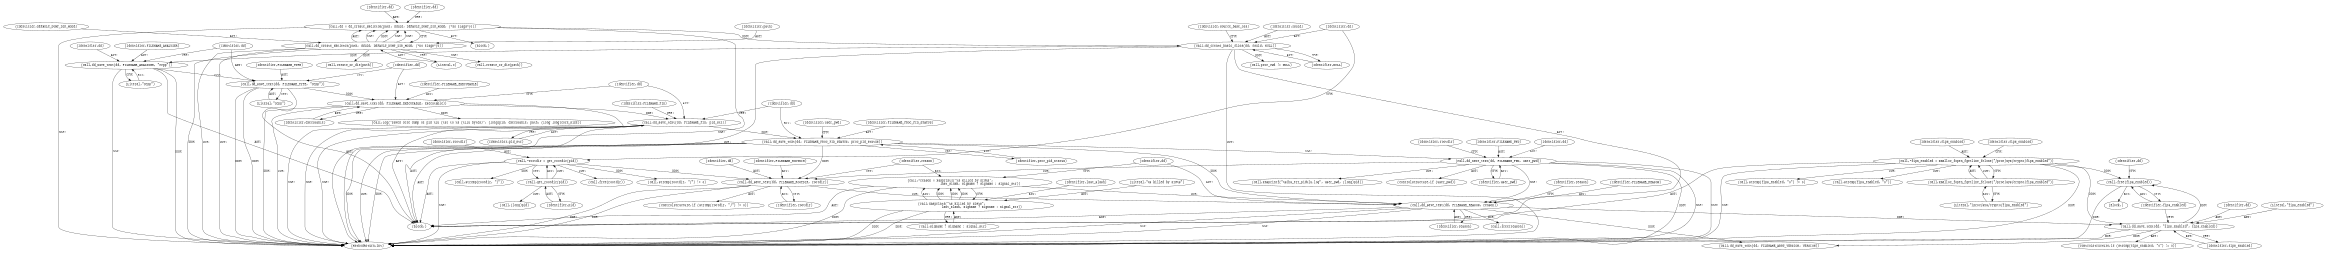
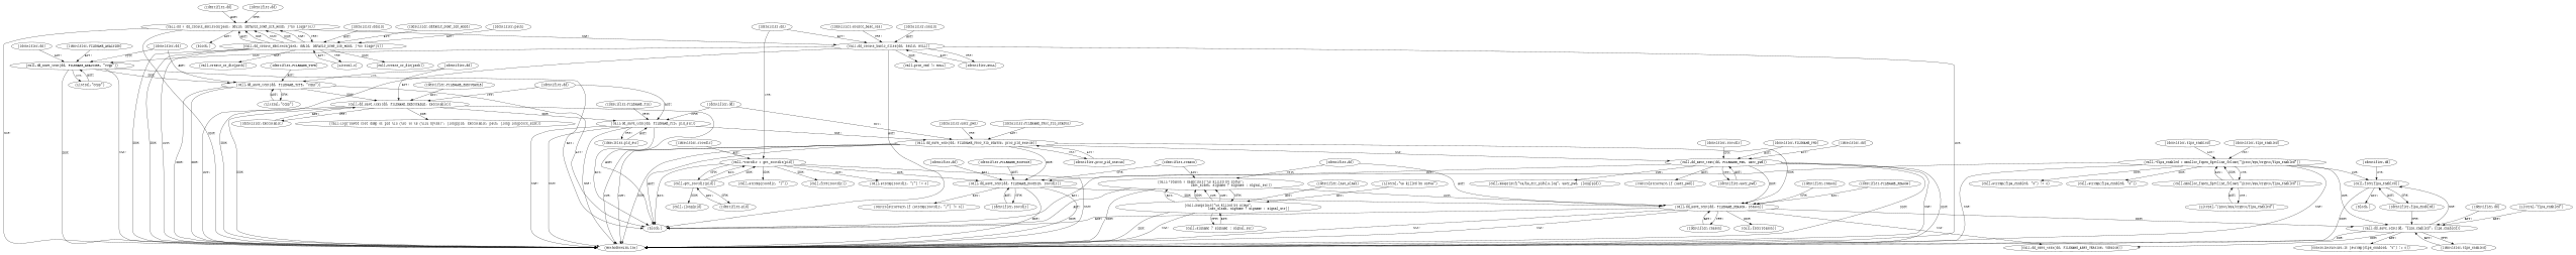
  digraph {
    fontname="Courier Prime"
    node [fontname="Courier Prime"]
    edge [fontname="Courier Prime"]
    n1 [label="(Call,free(fips_enabled))"]
    n2 [label="(Block,)"]
    n3 [label="(Identifier,fips_enabled)"]
    n4 [label="(MethodReturn,int)"]
    n5 [label="(Call,dd_save_text(dd, \"fips_enabled\", fips_enabled))"]
    n6 [label="(ControlStructure,if (strcmp(fips_enabled, \"0\") != 0))"]
    n7 [label="(Identifier,fips_enabled)"]
    n8 [label="(Call,dd_save_text(dd, FILENAME_ABRT_VERSION, VERSION))"]
    n9 [label="(Call,dd_save_text(dd, FILENAME_REASON, reason))"]
    n10 [label="(Block,)"]
    n11 [label="(Identifier,reason)"]
    n12 [label="(Call,free(reason))"]
    n13 [label="(Call,dd_save_text(dd, FILENAME_PROC_PID_STATUS, proc_pid_status))"]
    n14 [label="(Call,dd_save_text(dd, FILENAME_ROOTDIR, rootdir))"]
    n15 [label="(Call,dd_save_text(dd, FILENAME_PWD, user_pwd))"]
    n16 [label="(Identifier,proc_pid_status)"]
    n17 [label="(Identifier,rootdir)"]
    n18 [label="(ControlStructure,if (strcmp(rootdir, \"/\") != 0))"]
    n19 [label="(Call,xasprintf(\"%s/hs_err_pid%lu.log\", user_pwd, (long)pid))"]
    n20 [label="(ControlStructure,if (user_pwd))"]
    n21 [label="(Identifier,user_pwd)"]
    n22 [label="(Call,dd_save_text(dd, FILENAME_PID, pid_str))"]
    n23 [label="(Identifier,pid_str)"]
    n24 [label="(Call,dd_save_text(dd, FILENAME_EXECUTABLE, executable))"]
    n25 [label="(Identifier,executable)"]
    n26 [label="(Call,log(\"Saved core dump of pid %lu (%s) to %s (%llu bytes)\", (long)pid, executable, path, (long long)core_size))"]
    n27 [label="(Call,dd_save_text(dd, FILENAME_TYPE, \"CCpp\"))"]
    n28 [label="(Literal,\"CCpp\")"]
    n29 [label="(Call,dd_save_text(dd, FILENAME_ANALYZER, \"CCpp\"))"]
    n30 [label="(Literal,\"CCpp\")"]
    n31 [label="(Call,dd_create_basic_files(dd, fsuid, NULL))"]
    n32 [label="(Call,proc_cwd != NULL)"]
    n33 [label="(Identifier,NULL)"]
    n34 [label="(Call,dd = dd_create_skeleton(path, dduid, DEFAULT_DUMP_DIR_MODE, /*no flags*/0))"]
    n35 [label="(Call,dd_create_skeleton(path, dduid, DEFAULT_DUMP_DIR_MODE, /*no flags*/0))"]
    n36 [label="(Block,)"]
    n37 [label="(Call,create_or_die(path))"]
    n38 [label="(Literal,0)"]
    n39 [label="(Call,create_or_die(path))"]
    n40 [label="(Call,free(rootdir))"]
    n41 [label="(Call,*rootdir = get_rootdir(pid))"]
    n42 [label="(Call,get_rootdir(pid))"]
    n43 [label="(Call,strcmp(rootdir, \"/\") != 0)"]
    n44 [label="(Call,strcmp(rootdir, \"/\"))"]
    n45 [label="(Identifier,pid)"]
    n46 [label="(Call,(long)pid)"]
    n47 [label="(Call,*reason = xasprintf(\"%s killed by SIG%s\",\n                                 last_slash, signame ? signame : signal_str))"]
    n48 [label="(Call,xasprintf(\"%s killed by SIG%s\",\n                                 last_slash, signame ? signame : signal_str))"]
    n49 [label="(Call,signame ? signame : signal_str)"]
    n50 [label="(Call,*fips_enabled = xmalloc_fopen_fgetline_fclose(\"/proc/sys/crypto/fips_enabled\"))"]
    n51 [label="(Call,xmalloc_fopen_fgetline_fclose(\"/proc/sys/crypto/fips_enabled\"))"]
    n52 [label="(Call,strcmp(fips_enabled, \"0\") != 0)"]
    n53 [label="(Call,strcmp(fips_enabled, \"0\"))"]
    n54 [label="(Literal,\"/proc/sys/crypto/fips_enabled\")"]
    n55 [label="(Identifier,reason)"]
    n56 [label="(Identifier,dd)"]
    n57 [label="(Identifier,FILENAME_PID)"]
    n58 [label="(Identifier,dd)"]
    n59 [label="(Identifier,dd)"]
    n60 [label="(Identifier,FILENAME_ROOTDIR)"]
    n61 [label="(Identifier,dd)"]
    n62 [label="(Identifier,FILENAME_EXECUTABLE)"]
    n63 [label="(Identifier,DEFAULT_DUMP_DIR_MODE)"]
    n64 [label="(Identifier,source_base_ofs)"]
    n65 [label="(Identifier,user_pwd)"]
    n66 [label="(Identifier,dd)"]
    n67 [label="(Identifier,dd)"]
    n68 [label="(Identifier,dd)"]
    n69 [label="(Identifier,last_slash)"]
    n70 [label="(Identifier,dd)"]
    n71 [label="(Identifier,FILENAME_PROC_PID_STATUS)"]
    n72 [label="(Literal,\"%s killed by SIG%s\")"]
    n73 [label="(Identifier,fips_enabled)"]
    n74 [label="(Literal,\"fips_enabled\")"]
    n75 [label="(Identifier,path)"]
    n76 [label="(Identifier,FILENAME_PWD)"]
    n77 [label="(Identifier,FILENAME_ANALYZER)"]
    n78 [label="(Identifier,dd)"]
    n79 [label="(Identifier,rootdir)"]
    n80 [label="(Identifier,fips_enabled)"]
    n81 [label="(Identifier,reason)"]
+   n82 [label="(Identifier,dduid)"]
    n83 [label="(Identifier,dd)"]
    n84 [label="(Identifier,dd)"]
    n85 [label="(Identifier,dd)"]
    n86 [label="(Identifier,FILENAME_REASON)"]
    n87 [label="(Identifier,rootdir)"]
    n88 [label="(Identifier,fsuid)"]
    n89 [label="(Identifier,dd)"]
    n90 [label="(Identifier,FILENAME_TYPE)"]
    n1 -> n2 [label="AST: "]
    n1 -> n3 [label="CFG: "]
    n1 -> n4 [label="DDG: "]
    n3 -> n1 [label="AST: "]
    n3 -> n5 [label="CFG: "]
    n5 -> n1 [label="DDG: "]
    n5 -> n4 [label="DDG: "]
    n5 -> n6 [label="AST: "]
    n5 -> n7 [label="CFG: "]
    n5 -> n8 [label="DDG: "]
    n7 -> n5 [label="AST: "]
    n9 -> n4 [label="DDG: "]
    n9 -> n4 [label="DDG: "]
    n9 -> n5 [label="DDG: "]
    n9 -> n8 [label="DDG: "]
    n9 -> n10 [label="AST: "]
    n9 -> n11 [label="CFG: "]
    n9 -> n12 [label="DDG: "]
    n11 -> n9 [label="AST: "]
    n13 -> n4 [label="DDG: "]
    n13 -> n4 [label="DDG: "]
    n13 -> n4 [label="DDG: "]
    n13 -> n9 [label="DDG: "]
    n13 -> n10 [label="AST: "]
    n13 -> n14 [label="DDG: "]
    n13 -> n15 [label="DDG: "]
    n13 -> n16 [label="CFG: "]
    n14 -> n4 [label="DDG: "]
    n14 -> n4 [label="DDG: "]
    n14 -> n9 [label="DDG: "]
    n14 -> n17 [label="CFG: "]
    n14 -> n18 [label="AST: "]
    n15 -> n4 [label="DDG: "]
    n15 -> n4 [label="DDG: "]
    n15 -> n4 [label="DDG: "]
    n15 -> n9 [label="DDG: "]
    n15 -> n14 [label="DDG: "]
    n15 -> n19 [label="DDG: "]
    n15 -> n20 [label="AST: "]
    n15 -> n21 [label="CFG: "]
    n16 -> n13 [label="AST: "]
    n17 -> n14 [label="AST: "]
    n21 -> n15 [label="AST: "]
    n22 -> n4 [label="DDG: "]
    n22 -> n4 [label="DDG: "]
    n22 -> n4 [label="DDG: "]
    n22 -> n10 [label="AST: "]
    n22 -> n13 [label="DDG: "]
    n22 -> n23 [label="CFG: "]
    n23 -> n22 [label="AST: "]
    n24 -> n4 [label="DDG: "]
    n24 -> n4 [label="DDG: "]
    n24 -> n10 [label="AST: "]
    n24 -> n22 [label="DDG: "]
    n24 -> n25 [label="CFG: "]
    n24 -> n26 [label="DDG: "]
    n25 -> n24 [label="AST: "]
    n27 -> n4 [label="DDG: "]
    n27 -> n4 [label="DDG: "]
    n27 -> n10 [label="AST: "]
    n27 -> n24 [label="DDG: "]
    n27 -> n28 [label="CFG: "]
    n28 -> n27 [label="AST: "]
    n29 -> n4 [label="DDG: "]
    n29 -> n4 [label="DDG: "]
    n29 -> n10 [label="AST: "]
    n29 -> n27 [label="DDG: "]
    n29 -> n30 [label="CFG: "]
    n30 -> n29 [label="AST: "]
    n31 -> n4 [label="DDG: "]
    n31 -> n4 [label="DDG: "]
    n31 -> n10 [label="AST: "]
    n31 -> n29 [label="DDG: "]
    n31 -> n32 [label="DDG: "]
    n31 -> n33 [label="CFG: "]
    n33 -> n31 [label="AST: "]
    n34 -> n4 [label="DDG: "]
    n34 -> n4 [label="DDG: "]
    n34 -> n31 [label="DDG: "]
    n34 -> n35 [label="CFG: "]
    n34 -> n36 [label="AST: "]
    n35 -> n4 [label="DDG: "]
    n35 -> n4 [label="DDG: "]
    n35 -> n4 [label="DDG: "]
    n35 -> n34 [label="AST: "]
    n35 -> n34 [label="DDG: "]
    n35 -> n34 [label="DDG: "]
    n35 -> n34 [label="DDG: "]
    n35 -> n34 [label="DDG: "]
    n35 -> n37 [label="DDG: "]
    n35 -> n38 [label="CFG: "]
    n35 -> n39 [label="DDG: "]
    n38 -> n35 [label="AST: "]
    n41 -> n4 [label="DDG: "]
    n41 -> n10 [label="AST: "]
    n41 -> n14 [label="DDG: "]
    n41 -> n40 [label="DDG: "]
    n41 -> n42 [label="CFG: "]
    n41 -> n43 [label="DDG: "]
    n41 -> n44 [label="DDG: "]
    n42 -> n41 [label="AST: "]
    n42 -> n41 [label="DDG: "]
    n42 -> n45 [label="CFG: "]
    n42 -> n46 [label="DDG: "]
    n45 -> n42 [label="AST: "]
    n47 -> n4 [label="DDG: "]
    n47 -> n9 [label="DDG: "]
    n47 -> n10 [label="AST: "]
    n47 -> n48 [label="CFG: "]
    n48 -> n4 [label="DDG: "]
    n48 -> n4 [label="DDG: "]
    n48 -> n47 [label="AST: "]
    n48 -> n47 [label="DDG: "]
    n48 -> n47 [label="DDG: "]
    n48 -> n47 [label="DDG: "]
    n48 -> n49 [label="CFG: "]
    n49 -> n48 [label="AST: "]
    n50 -> n1 [label="DDG: "]
    n50 -> n4 [label="DDG: "]
    n50 -> n4 [label="DDG: "]
    n50 -> n5 [label="DDG: "]
    n50 -> n10 [label="AST: "]
    n50 -> n51 [label="CFG: "]
    n50 -> n52 [label="DDG: "]
    n50 -> n53 [label="DDG: "]
    n51 -> n50 [label="AST: "]
    n51 -> n50 [label="DDG: "]
    n51 -> n54 [label="CFG: "]
    n54 -> n51 [label="AST: "]
    n55 -> n14 [label="CFG: "]
    n55 -> n47 [label="AST: "]
    n56 -> n29 [label="AST: "]
    n57 -> n22 [label="CFG: "]
    n58 -> n31 [label="AST: "]
    n58 -> n41 [label="CFG: "]
    n59 -> n14 [label="AST: "]
    n60 -> n14 [label="AST: "]
    n61 -> n34 [label="AST: "]
    n62 -> n24 [label="AST: "]
    n63 -> n35 [label="AST: "]
    n64 -> n31 [label="CFG: "]
    n65 -> n13 [label="CFG: "]
    n66 -> n34 [label="CFG: "]
    n67 -> n24 [label="AST: "]
    n67 -> n27 [label="CFG: "]
    n68 -> n1 [label="CFG: "]
    n69 -> n48 [label="AST: "]
    n70 -> n5 [label="AST: "]
    n71 -> n13 [label="AST: "]
    n72 -> n48 [label="AST: "]
    n73 -> n50 [label="CFG: "]
    n74 -> n5 [label="AST: "]
    n75 -> n35 [label="AST: "]
    n76 -> n15 [label="AST: "]
    n77 -> n29 [label="AST: "]
    n78 -> n15 [label="AST: "]
    n79 -> n41 [label="AST: "]
    n80 -> n50 [label="AST: "]
    n81 -> n9 [label="CFG: "]
+   n82 -> n35 [label="AST: "]
    n83 -> n9 [label="AST: "]
    n83 -> n47 [label="CFG: "]
    n84 -> n27 [label="AST: "]
    n84 -> n29 [label="CFG: "]
    n85 -> n22 [label="AST: "]
    n85 -> n24 [label="CFG: "]
    n86 -> n9 [label="AST: "]
    n87 -> n15 [label="CFG: "]
    n88 -> n31 [label="AST: "]
    n89 -> n13 [label="AST: "]
    n89 -> n22 [label="CFG: "]
    n90 -> n27 [label="AST: "]
  }
